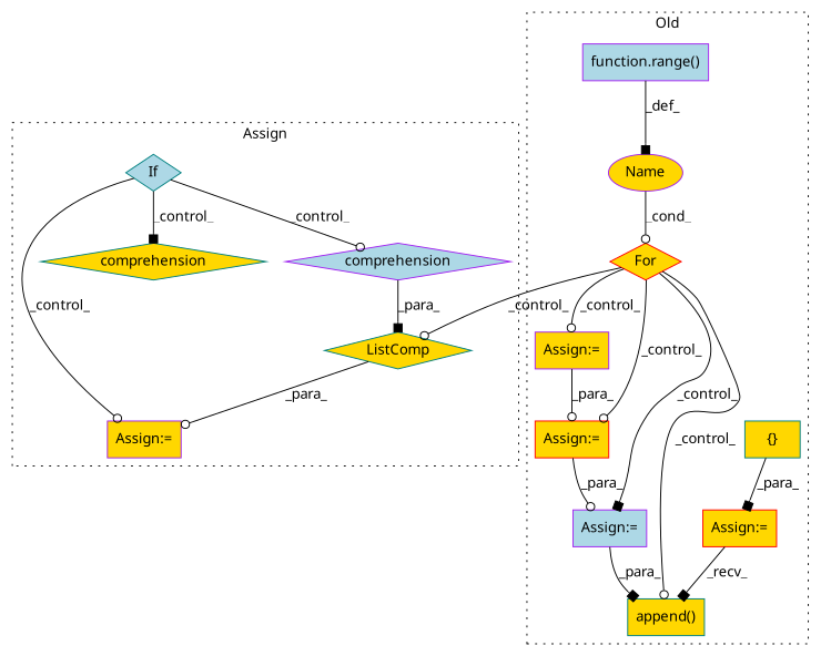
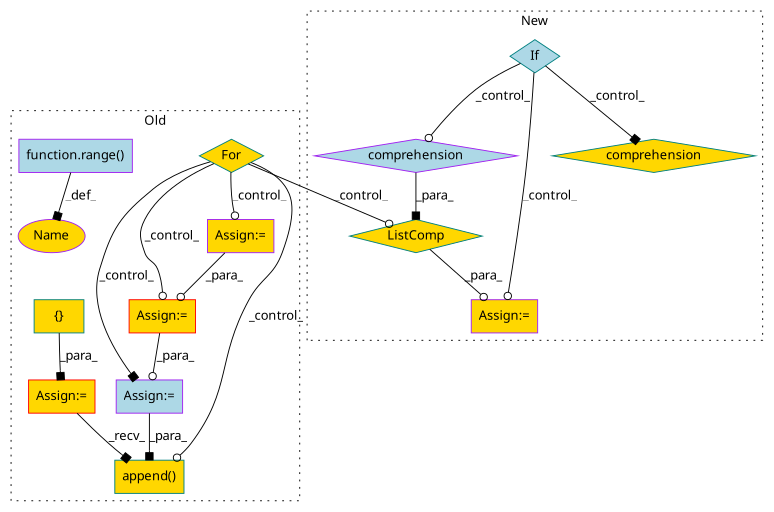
  digraph {
    fontname="Noto Sans"
    node [a=68 color=purple fillcolor=gold fontname="Noto Sans" l=3 shape=box style=filled]
    edge [arrowhead=odot fontname="Noto Sans"]
    n1 [a=75 color=teal l="13,1" label="append()" s="9219,9236"]
-   n2 [a=107 color=red l="4,73" label=For s="8641,8674" shape=diamond]
+   n2 [a=107 color=teal l="4,73" label=For s="8641,8674" shape=diamond]
    n3 [a=87 l=1 label=Name s=8645 shape=ellipse]
    n4 [a=59 color=teal l="2,1" label="{}" s="8581,8581"]
    n5 [color=red label="Assign:=" s=8578]
    n6 [color=red label="Assign:=" s=8939]
    n7 [fillcolor=lightblue label="Assign:=" s=9162]
    n8 [label="Assign:=" s=8839]
    n9 [a=75 fillcolor=lightblue l="6,1" label="function.range()" s="8601,8626"]
    n10 [a=106 color=teal l=53 label=ListComp s=9579 shape=diamond]
    n11 [a=45 fillcolor=lightblue label=comprehension s=9603 shape=diamond]
    n12 [label="Assign:=" s=9576]
    n13 [a=96 color=teal fillcolor=lightblue label=If s=9441 shape=diamond]
    n14 [a=45 color=teal label=comprehension s=9512 shape=diamond]
    subgraph cluster_1 {
      label=Old
      style=dotted
      n1
      n2
      n3
      n4
      n5
      n6
      n7
      n8
      n9
    }
    subgraph cluster_2 {
-     label=Assign
+     label=New
      style=dotted
      n10
      n11
      n12
      n13
      n14
    }
    n2 -> n1 [label=_control_]
    n2 -> n6 [label=_control_]
    n2 -> n7 [arrowhead=box label=_control_]
    n2 -> n8 [label=_control_]
    n2 -> n10 [label=_control_]
-   n3 -> n2 [label=_cond_]
    n4 -> n5 [arrowhead=box label=_para_]
    n5 -> n1 [arrowhead=box label=_recv_]
    n6 -> n7 [label=_para_]
    n7 -> n1 [arrowhead=box label=_para_]
    n8 -> n6 [label=_para_]
    n9 -> n3 [arrowhead=box label=_def_]
    n10 -> n12 [label=_para_]
    n11 -> n10 [arrowhead=box label=_para_]
    n13 -> n11 [label=_control_]
    n13 -> n12 [label=_control_]
    n13 -> n14 [arrowhead=box label=_control_]
  }
